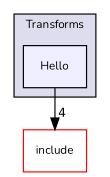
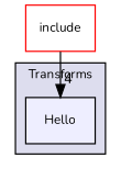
  digraph {
    compound=true
    fontname=Nunito
    node [fontname=Nunito fontsize=10 shape=box]
    n1 [fillcolor="#eeeeff" label=Hello pencolor=black style=filled]
    n2 [color=red label=include]
    subgraph cluster_1 {
      bgcolor="#ddddee"
      fontsize=10
      label=Transforms
      pencolor=black
      n1
    }
-   n1 -> n2 [headlabel=4 labeldistance=1.5 labelfontname=Helvetica labelfontsize=10 fontname=Nunito]
+   n2 -> n1 [headlabel=4 labeldistance=1.5 labelfontname=Helvetica labelfontsize=10 fontname=Nunito]
  }
